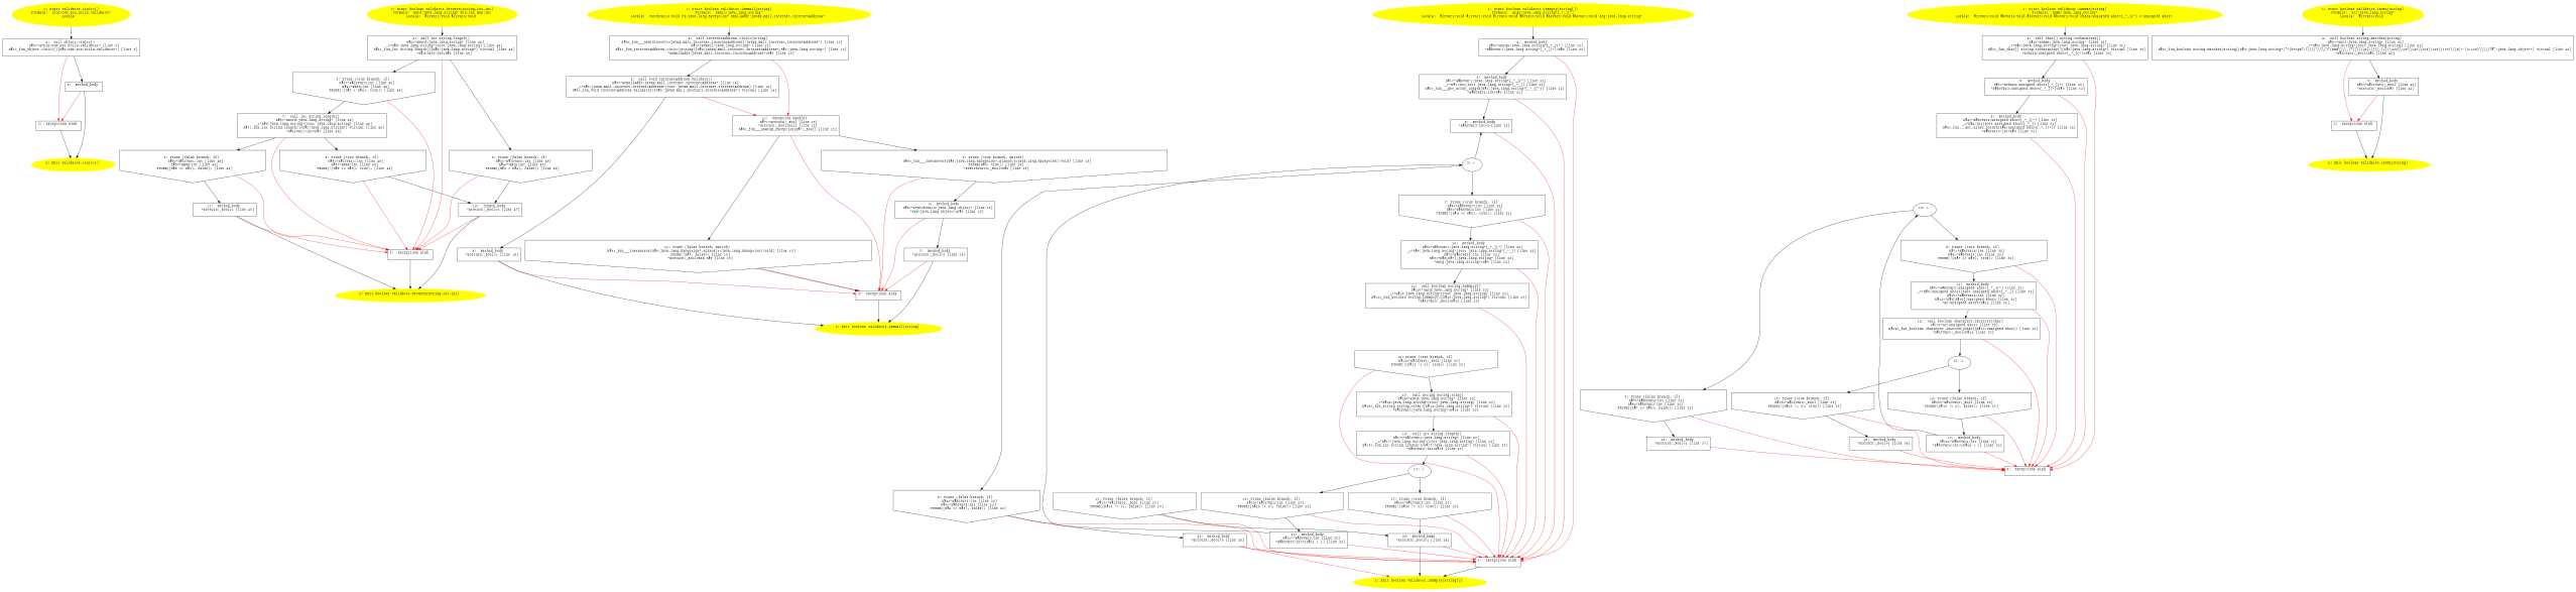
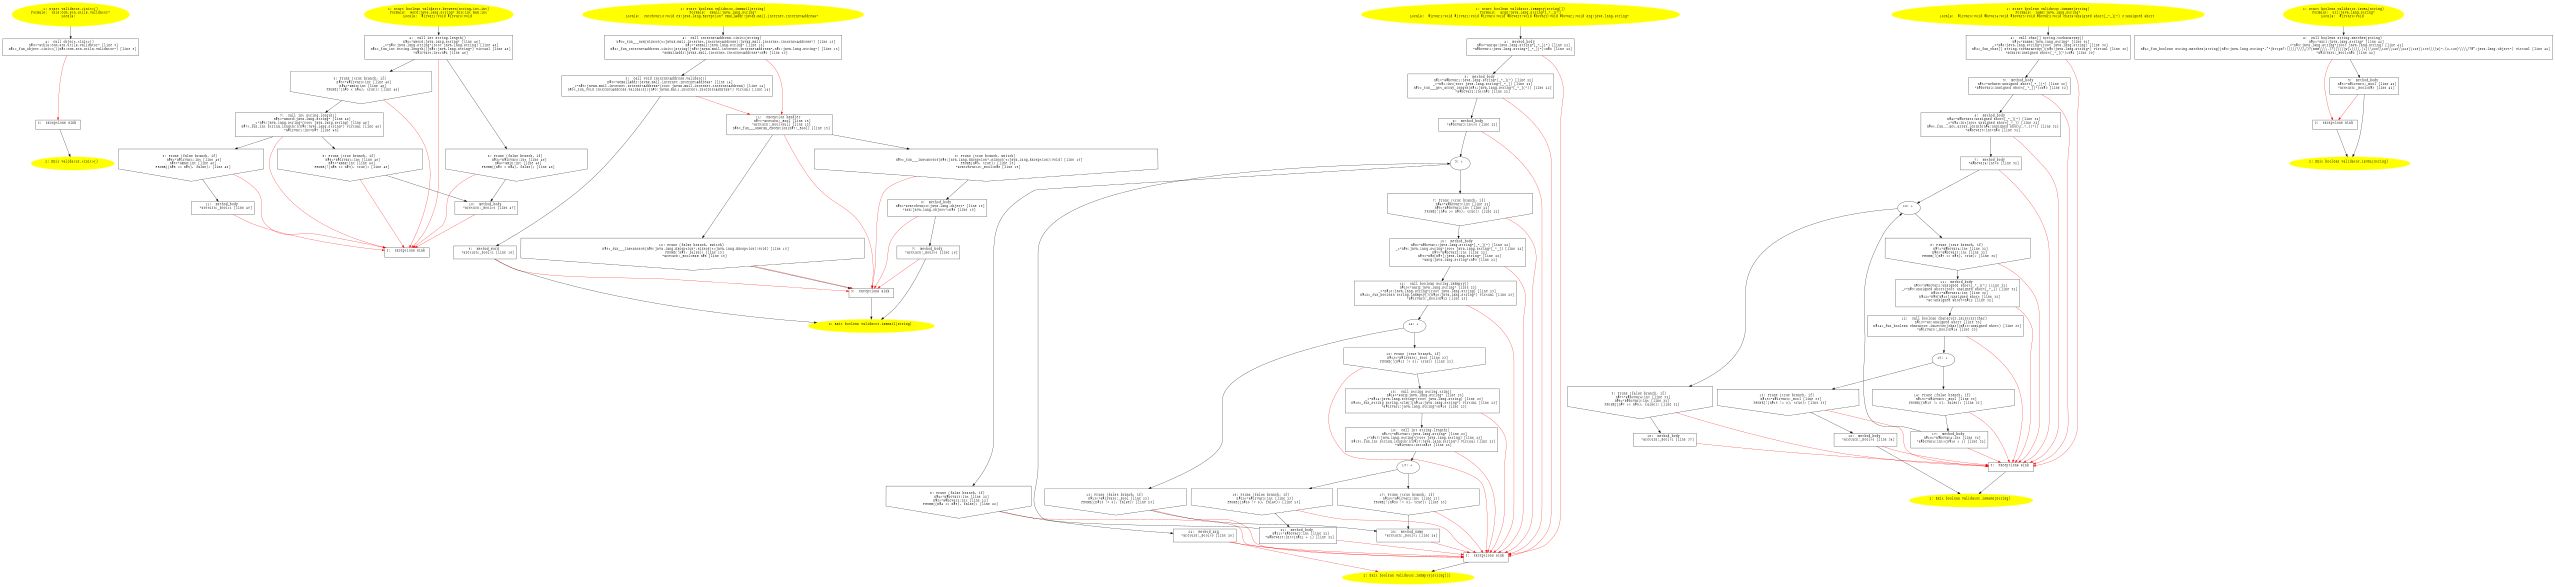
  digraph {
    fontname="Courier Prime"
    node [fontname="Courier Prime" shape=box]
    edge [fontname="Courier Prime"]
    n1 [color=yellow label="1: Start Validator.<init>()\nFormals:  this:com.stn.utils.Validator*\nLocals:  \n  " style=filled shape=""]
    n2 [label="4:  Call Object.<init>() \n   n$0=*&this:com.stn.utils.Validator* [line 9]\n  n$1=_fun_Object.<init>()(n$0:com.stn.utils.Validator*) [line 9]\n "]
    n3 [label="3:  exceptions sink \n  "]
-   n4 [label="5:  method_body \n  "]
    n5 [color=yellow label="2: Exit Validator.<init>() \n  " style=filled shape=""]
    n6 [color=yellow label="1: Start boolean Validator.between(String,int,int)\nFormals:  word:java.lang.String* min:int max:int\nLocals:  $irvar1:void $irvar0:void \n  " style=filled shape=""]
    n7 [label="4:  Call int String.length() \n   n$0=*&word:java.lang.String* [line 46]\n  _=*n$0:java.lang.String*(root java.lang.String) [line 46]\n  n$2=_fun_int String.length()(n$0:java.lang.String*) virtual [line 46]\n  *&$irvar0:int=n$2 [line 46]\n "]
    n8 [label="3:  exceptions sink \n  "]
    n9 [label="5: Prune (true branch, if) \n   n$3=*&$irvar0:int [line 46]\n  n$4=*&min:int [line 46]\n  PRUNE(!(n$3 < n$4), true); [line 46]\n " shape=invhouse]
    n10 [label="6: Prune (false branch, if) \n   n$3=*&$irvar0:int [line 46]\n  n$4=*&min:int [line 46]\n  PRUNE((n$3 < n$4), false); [line 46]\n " shape=invhouse]
-   n11 [color=yellow label="2: Exit boolean Validator.between(String,int,int) \n  " style=filled shape=""]
    n12 [label="7:  Call int String.length() \n   n$5=*&word:java.lang.String* [line 46]\n  _=*n$5:java.lang.String*(root java.lang.String) [line 46]\n  n$7=_fun_int String.length()(n$5:java.lang.String*) virtual [line 46]\n  *&$irvar1:int=n$7 [line 46]\n "]
-   n13 [label="10:  length_body \n   *&return:_Bool=0 [line 47]\n "]
+   n13 [label="10:  method_body \n   *&return:_Bool=0 [line 47]\n "]
    n14 [label="8: Prune (true branch, if) \n   n$8=*&$irvar1:int [line 46]\n  n$9=*&max:int [line 46]\n  PRUNE(!(n$8 <= n$9), true); [line 46]\n " shape=invhouse]
    n15 [label="9: Prune (false branch, if) \n   n$8=*&$irvar1:int [line 46]\n  n$9=*&max:int [line 46]\n  PRUNE((n$8 <= n$9), false); [line 46]\n " shape=invhouse]
    n16 [label="11:  method_body \n   *&return:_Bool=1 [line 49]\n "]
    n17 [color=yellow label="1: Start boolean Validator.isEmail(String)\nFormals:  email:java.lang.String*\nLocals:  CatchVar16:void ex:java.lang.Exception* emailAddr:javax.mail.internet.InternetAddress* \n  " style=filled shape=""]
    n18 [label="4:  Call InternetAddress.<init>(String) \n   n$0=_fun___new(sizeof(t=javax.mail.internet.InternetAddress):javax.mail.internet.InternetAddress*) [line 13]\n  n$1=*&email:java.lang.String* [line 13]\n  n$2=_fun_InternetAddress.<init>(String)(n$0:javax.mail.internet.InternetAddress*,n$1:java.lang.String*) [line 13]\n  *&emailAddr:javax.mail.internet.InternetAddress*=n$0 [line 13]\n "]
    n19 [label="5:  Call void InternetAddress.validate() \n   n$3=*&emailAddr:javax.mail.internet.InternetAddress* [line 14]\n  _=*n$3:javax.mail.internet.InternetAddress*(root javax.mail.internet.InternetAddress) [line 14]\n  n$5=_fun_void InternetAddress.validate()(n$3:javax.mail.internet.InternetAddress*) virtual [line 14]\n "]
    n20 [label="11:  exception handler \n   n$7=*&return:_Bool [line 15]\n  *&return:_Bool=null [line 15]\n  n$8=_fun___unwrap_exception(n$7:_Bool) [line 15]\n "]
-   n21 [label="8:  method_body \n   *&return:_Bool=1 [line 18]\n "]
+   n21 [label="8:  method_word \n   *&return:_Bool=1 [line 18]\n "]
    n22 [label="3:  exceptions sink \n  "]
    n23 [label="9: Prune (true branch, switch) \n   n$9=_fun___instanceof(n$8:java.lang.Exception*,sizeof(t=java.lang.Exception):void) [line 15]\n  PRUNE(n$9, true); [line 15]\n  *&CatchVar16:_Bool=n$8 [line 15]\n " shape=invhouse]
    n24 [label="10: Prune (false branch, switch) \n   n$9=_fun___instanceof(n$8:java.lang.Exception*,sizeof(t=java.lang.Exception):void) [line 15]\n  PRUNE(!n$9, false); [line 15]\n  *&return:_Bool=EXN n$8 [line 15]\n " shape=invhouse]
    n25 [color=yellow label="2: Exit boolean Validator.isEmail(String) \n  " style=filled shape=""]
    n26 [label="6:  method_body \n   n$6=*&CatchVar16:java.lang.Object* [line 15]\n  *&ex:java.lang.Object*=n$6 [line 15]\n "]
    n27 [label="7:  method_body \n   *&return:_Bool=0 [line 16]\n "]
    n28 [color=yellow label="1: Start boolean Validator.isEmpty(String[])\nFormals:  args:java.lang.String*[_*_](*)\nLocals:  $irvar2:void $irvar1:void $irvar0:void $bcvar3:void $bcvar2:void $bcvar1:void arg:java.lang.String* \n  " style=filled shape=""]
    n29 [label="4:  method_body \n   n$0=*&args:java.lang.String*[_*_](*) [line 22]\n  *&$bcvar1:java.lang.String*[_*_](*)=n$0 [line 22]\n "]
    n30 [label="3:  exceptions sink \n  "]
    n31 [label="5:  method_body \n   n$1=*&$bcvar1:java.lang.String*[_*_](*) [line 22]\n  _=*n$1:int(root java.lang.String*[_*_]) [line 22]\n  n$3=_fun___get_array_length(n$1:java.lang.String*[_*_](*)) [line 22]\n  *&$bcvar2:int=n$3 [line 22]\n "]
    n32 [color=yellow label="2: Exit boolean Validator.isEmpty(String[]) \n  " style=filled shape=""]
    n33 [label="6:  method_body \n   *&$bcvar3:int=0 [line 22]\n "]
    n34 [label="9: + \n  " shape=""]
    n35 [label="7: Prune (true branch, if) \n   n$4=*&$bcvar3:int [line 22]\n  n$5=*&$bcvar2:int [line 22]\n  PRUNE(!(n$4 >= n$5), true); [line 22]\n " shape=invhouse]
    n36 [label="8: Prune (false branch, if) \n   n$4=*&$bcvar3:int [line 22]\n  n$5=*&$bcvar2:int [line 22]\n  PRUNE((n$4 >= n$5), false); [line 22]\n " shape=invhouse]
    n37 [label="10:  method_body \n   n$6=*&$bcvar1:java.lang.String*[_*_](*) [line 22]\n  _=*n$6:java.lang.String*(root java.lang.String*[_*_]) [line 22]\n  n$7=*&$bcvar3:int [line 22]\n  n$9=*n$6[n$7]:java.lang.String* [line 22]\n  *&arg:java.lang.String*=n$9 [line 22]\n "]
-   n38 [label="22:  method_body \n   *&return:_Bool=0 [line 26]\n "]
+   n38 [label="22:  method_arg \n   *&return:_Bool=0 [line 26]\n "]
    n39 [label="11:  Call boolean String.isEmpty() \n   n$10=*&arg:java.lang.String* [line 23]\n  _=*n$10:java.lang.String*(root java.lang.String) [line 23]\n  n$12=_fun_boolean String.isEmpty()(n$10:java.lang.String*) virtual [line 23]\n  *&$irvar0:_Bool=n$12 [line 23]\n "]
+   n40 [label="14: + \n  " shape=""]
    n41 [label="12: Prune (true branch, if) \n   n$13=*&$irvar0:_Bool [line 23]\n  PRUNE(!(n$13 != 0), true); [line 23]\n " shape=invhouse]
    n42 [label="13: Prune (false branch, if) \n   n$13=*&$irvar0:_Bool [line 23]\n  PRUNE((n$13 != 0), false); [line 23]\n " shape=invhouse]
    n43 [label="15:  Call String String.trim() \n   n$14=*&arg:java.lang.String* [line 23]\n  _=*n$14:java.lang.String*(root java.lang.String) [line 23]\n  n$16=_fun_String String.trim()(n$14:java.lang.String*) virtual [line 23]\n  *&$irvar1:java.lang.String*=n$16 [line 23]\n "]
    n44 [label="20:  method_name \n   *&return:_Bool=1 [line 24]\n "]
    n45 [label="16:  Call int String.length() \n   n$17=*&$irvar1:java.lang.String* [line 23]\n  _=*n$17:java.lang.String*(root java.lang.String) [line 23]\n  n$19=_fun_int String.length()(n$17:java.lang.String*) virtual [line 23]\n  *&$irvar2:int=n$19 [line 23]\n "]
    n46 [label="19: + \n  " shape=""]
    n47 [label="17: Prune (true branch, if) \n   n$20=*&$irvar2:int [line 23]\n  PRUNE(!(n$20 != 0), true); [line 23]\n " shape=invhouse]
    n48 [label="18: Prune (false branch, if) \n   n$20=*&$irvar2:int [line 23]\n  PRUNE((n$20 != 0), false); [line 23]\n " shape=invhouse]
    n49 [label="21:  method_body \n   n$21=*&$bcvar3:int [line 22]\n  *&$bcvar3:int=(n$21 + 1) [line 22]\n "]
    n50 [color=yellow label="1: Start boolean Validator.isName(String)\nFormals:  name:java.lang.String*\nLocals:  $irvar0:void $bcvar4:void $bcvar3:void $bcvar2:void chars:unsigned short[_*_](*) c:unsigned short \n  " style=filled shape=""]
    n51 [label="4:  Call char[] String.toCharArray() \n   n$0=*&name:java.lang.String* [line 30]\n  _=*n$0:java.lang.String*(root java.lang.String) [line 30]\n  n$2=_fun_char[] String.toCharArray()(n$0:java.lang.String*) virtual [line 30]\n  *&chars:unsigned short[_*_](*)=n$2 [line 30]\n "]
    n52 [label="3:  exceptions sink \n  "]
    n53 [label="5:  method_body \n   n$3=*&chars:unsigned short[_*_](*) [line 32]\n  *&$bcvar2:unsigned short[_*_](*)=n$3 [line 32]\n "]
+   n54 [color=yellow label="2: Exit boolean Validator.isName(String) \n  " style=filled shape=""]
    n55 [label="6:  method_body \n   n$4=*&$bcvar2:unsigned short[_*_](*) [line 32]\n  _=*n$4:int(root unsigned short[_*_]) [line 32]\n  n$6=_fun___get_array_length(n$4:unsigned short[_*_](*)) [line 32]\n  *&$bcvar3:int=n$6 [line 32]\n "]
+   n56 [label="7:  method_body \n   *&$bcvar4:int=0 [line 32]\n "]
    n57 [label="10: + \n  " shape=""]
    n58 [label="8: Prune (true branch, if) \n   n$7=*&$bcvar4:int [line 32]\n  n$8=*&$bcvar3:int [line 32]\n  PRUNE(!(n$7 >= n$8), true); [line 32]\n " shape=invhouse]
    n59 [label="9: Prune (false branch, if) \n   n$7=*&$bcvar4:int [line 32]\n  n$8=*&$bcvar3:int [line 32]\n  PRUNE((n$7 >= n$8), false); [line 32]\n " shape=invhouse]
    n60 [label="11:  method_body \n   n$9=*&$bcvar2:unsigned short[_*_](*) [line 32]\n  _=*n$9:unsigned short(root unsigned short[_*_]) [line 32]\n  n$10=*&$bcvar4:int [line 32]\n  n$12=*n$9[n$10]:unsigned short [line 32]\n  *&c:unsigned short=n$12 [line 32]\n "]
    n61 [label="18:  method_body \n   *&return:_Bool=1 [line 37]\n "]
    n62 [label="12:  Call boolean Character.isLetter(char) \n   n$13=*&c:unsigned short [line 33]\n  n$14=_fun_boolean Character.isLetter(char)(n$13:unsigned short) [line 33]\n  *&$irvar0:_Bool=n$14 [line 33]\n "]
    n63 [label="15: + \n  " shape=""]
    n64 [label="13: Prune (true branch, if) \n   n$15=*&$irvar0:_Bool [line 33]\n  PRUNE(!(n$15 != 0), true); [line 33]\n " shape=invhouse]
    n65 [label="14: Prune (false branch, if) \n   n$15=*&$irvar0:_Bool [line 33]\n  PRUNE((n$15 != 0), false); [line 33]\n " shape=invhouse]
    n66 [label="16:  method_body \n   *&return:_Bool=0 [line 34]\n "]
    n67 [label="17:  method_body \n   n$16=*&$bcvar4:int [line 32]\n  *&$bcvar4:int=(n$16 + 1) [line 32]\n "]
    n68 [color=yellow label="1: Start boolean Validator.isURL(String)\nFormals:  url:java.lang.String*\nLocals:  $irvar0:void \n  " style=filled shape=""]
    n69 [label="4:  Call boolean String.matches(String) \n   n$0=*&url:java.lang.String* [line 42]\n  _=*n$0:java.lang.String*(root java.lang.String) [line 42]\n  n$2=_fun_boolean String.matches(String)(n$0:java.lang.String*,\"^(https?:\\\\\\\\/\\\\\\\\/)?(www\\\\\\\\.)?([\\\\\\\\w]+\\\\\\\\.)+[\\\\226\\\\128\\\\140\\\\226\\\\128\\\\139\\\\\\\\w]*.{2,128}\\\\\\\\/?$\":java.lang.Object*) virtual [line 42]\n  *&$irvar0:_Bool=n$2 [line 42]\n "]
    n70 [label="3:  exceptions sink \n  "]
    n71 [label="5:  method_body \n   n$3=*&$irvar0:_Bool [line 42]\n  *&return:_Bool=n$3 [line 42]\n "]
    n72 [color=yellow label="2: Exit boolean Validator.isURL(String) \n  " style=filled shape=""]
    n1 -> n2
    n2 -> n3 [color=red]
-   n2 -> n4
    n3 -> n5
-   n4 -> n3 [color=red]
-   n4 -> n5
    n6 -> n7
    n7 -> n8 [color=red]
    n7 -> n9
    n7 -> n10
-   n8 -> n11
    n9 -> n8 [color=red]
    n9 -> n12
    n10 -> n8 [color=red]
    n10 -> n13
    n12 -> n8 [color=red]
    n12 -> n14
    n12 -> n15
    n13 -> n8 [color=red]
-   n13 -> n11
    n14 -> n8 [color=red]
    n14 -> n13
    n15 -> n8 [color=red]
    n15 -> n16
    n16 -> n8 [color=red]
-   n16 -> n11
    n17 -> n18
    n18 -> n19
    n18 -> n20 [color=red]
    n19 -> n20 [color=red]
    n19 -> n21
    n20 -> n22 [color=red]
    n20 -> n23
    n20 -> n24
    n21 -> n22 [color=red]
    n21 -> n25
    n22 -> n25
    n23 -> n22 [color=red]
    n23 -> n26
    n24 -> n22
    n24 -> n22 [color=red]
    n26 -> n22 [color=red]
    n26 -> n27
    n27 -> n22 [color=red]
    n27 -> n25
    n28 -> n29
    n29 -> n30 [color=red]
    n29 -> n31
    n30 -> n32
    n31 -> n30 [color=red]
    n31 -> n33
    n33 -> n30 [color=red]
-   n34 -> n33
+   n33 -> n34
    n34 -> n35
    n34 -> n36
    n35 -> n30 [color=red]
    n35 -> n37
    n36 -> n30 [color=red]
    n36 -> n38
    n37 -> n30 [color=red]
    n37 -> n39
    n38 -> n30 [color=red]
    n38 -> n32 [color=red]
    n39 -> n30 [color=red]
+   n39 -> n40
+   n40 -> n41
+   n40 -> n42
    n41 -> n30 [color=red]
    n41 -> n43
    n42 -> n30 [color=red]
    n42 -> n44
    n43 -> n30 [color=red]
    n43 -> n45
    n44 -> n30 [color=red]
-   n44 -> n32
    n45 -> n30 [color=red]
    n45 -> n46
    n46 -> n47
    n46 -> n48
    n47 -> n30 [color=red]
    n47 -> n44
    n48 -> n30 [color=red]
    n48 -> n49
    n49 -> n30 [color=red]
    n49 -> n34
    n50 -> n51
    n51 -> n52 [color=red]
    n51 -> n53
+   n52 -> n54
    n53 -> n52 [color=red]
    n53 -> n55
    n55 -> n52 [color=red]
+   n55 -> n56
+   n56 -> n52 [color=red]
+   n56 -> n57
    n57 -> n58
    n57 -> n59
    n58 -> n52 [color=red]
    n58 -> n60
    n59 -> n52 [color=red]
    n59 -> n61
    n60 -> n52 [color=red]
    n60 -> n62
    n61 -> n52 [color=red]
    n62 -> n52 [color=red]
    n62 -> n63
    n63 -> n64
    n63 -> n65
    n64 -> n52 [color=red]
    n64 -> n66
    n65 -> n52 [color=red]
    n65 -> n67
    n66 -> n52 [color=red]
+   n66 -> n54
    n67 -> n52 [color=red]
    n67 -> n57
    n68 -> n69
    n69 -> n70 [color=red]
    n69 -> n71
    n70 -> n72
    n71 -> n70 [color=red]
    n71 -> n72
  }
